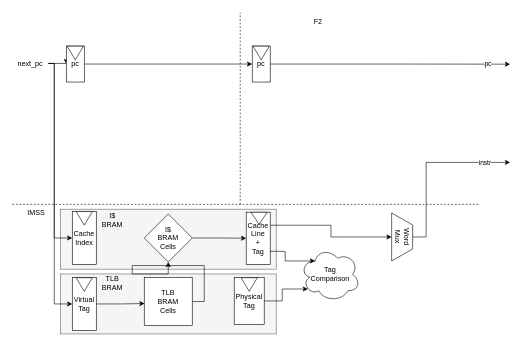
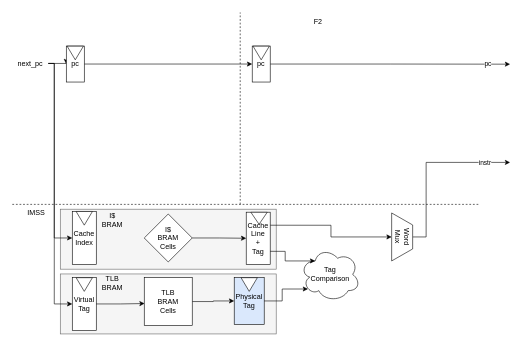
  <mxCell id="0" />
  <mxCell id="1" parent="0" />
  <mxCell id="2" value="" style="rounded=0;whiteSpace=wrap;html=1;fillColor=#f5f5f5;fontColor=#333333;strokeColor=#666666;" vertex="1" parent="1"><mxGeometry x="100" y="456" width="360" height="100" as="geometry" /></mxCell>
  <mxCell id="3" value="" style="rounded=0;whiteSpace=wrap;html=1;fillColor=#f5f5f5;fontColor=#333333;strokeColor=#666666;" vertex="1" parent="1"><mxGeometry x="100" y="348" width="360" height="100" as="geometry" /></mxCell>
  <mxCell id="4" value="F2" style="text;html=1;align=center;verticalAlign=middle;whiteSpace=wrap;rounded=0;" vertex="1" parent="1"><mxGeometry x="500" width="60" height="30" as="geometry" y="20" /></mxCell>
  <mxCell id="5" value="" style="endArrow=none;dashed=1;html=1;rounded=0;" edge="1" parent="1"><mxGeometry width="50" height="50" relative="1" as="geometry"><mxPoint x="400" y="340" as="sourcePoint" /><mxPoint x="400" as="targetPoint" y="20" /></mxGeometry></mxCell>
  <mxCell id="6" style="edgeStyle=orthogonalEdgeStyle;rounded=0;orthogonalLoop=1;jettySize=auto;html=1;exitX=1;exitY=0.5;exitDx=0;exitDy=0;entryX=0;entryY=0.5;entryDx=0;entryDy=0;" edge="1" parent="1" source="9" target="11"><mxGeometry relative="1" as="geometry" /></mxCell>
  <mxCell id="7" style="edgeStyle=orthogonalEdgeStyle;rounded=0;orthogonalLoop=1;jettySize=auto;html=1;exitX=1;exitY=0.5;exitDx=0;exitDy=0;entryX=0;entryY=0.5;entryDx=0;entryDy=0;" edge="1" parent="1" source="9" target="17"><mxGeometry relative="1" as="geometry"><Array as="points"><mxPoint x="90" y="105" /><mxPoint x="90" y="396" /></Array></mxGeometry></mxCell>
  <mxCell id="8" style="edgeStyle=orthogonalEdgeStyle;rounded=0;orthogonalLoop=1;jettySize=auto;html=1;exitX=1;exitY=0.5;exitDx=0;exitDy=0;entryX=0;entryY=0.5;entryDx=0;entryDy=0;" edge="1" parent="1" source="9" target="22"><mxGeometry relative="1" as="geometry"><Array as="points"><mxPoint x="90" y="105" /><mxPoint x="90" y="506" /></Array></mxGeometry></mxCell>
  <mxCell id="9" value="next_pc" style="text;html=1;align=center;verticalAlign=middle;whiteSpace=wrap;rounded=0;" vertex="1" parent="1"><mxGeometry x="20" y="90" width="60" height="30" as="geometry" /></mxCell>
  <mxCell id="10" style="edgeStyle=orthogonalEdgeStyle;rounded=0;orthogonalLoop=1;jettySize=auto;html=1;exitX=1;exitY=0.5;exitDx=0;exitDy=0;" edge="1" parent="1" source="11" target="33"><mxGeometry relative="1" as="geometry" /></mxCell>
  <mxCell id="11" value="pc" style="rounded=0;whiteSpace=wrap;html=1;" vertex="1" parent="1"><mxGeometry x="110" y="76" width="30" height="60" as="geometry" /></mxCell>
  <mxCell id="12" value="" style="triangle;whiteSpace=wrap;html=1;rotation=90;" vertex="1" parent="1"><mxGeometry x="113.6" y="74" width="22.81" height="27.19" as="geometry" /></mxCell>
  <mxCell id="13" value="" style="endArrow=none;dashed=1;html=1;rounded=0;" edge="1" parent="1"><mxGeometry width="50" height="50" relative="1" as="geometry"><mxPoint x="20" y="340" as="sourcePoint" /><mxPoint x="800" y="340" as="targetPoint" /></mxGeometry></mxCell>
  <mxCell id="14" value="IMSS" style="text;html=1;align=center;verticalAlign=middle;whiteSpace=wrap;rounded=0;" vertex="1" parent="1"><mxGeometry x="20" y="340" width="80" height="30" as="geometry" /></mxCell>
  <mxCell id="15" style="edgeStyle=orthogonalEdgeStyle;rounded=0;orthogonalLoop=1;jettySize=auto;html=1;exitX=1;exitY=0.5;exitDx=0;exitDy=0;" edge="1" parent="1" source="16" target="20"><mxGeometry relative="1" as="geometry" /></mxCell>
  <mxCell id="16" value="&lt;div&gt;&lt;span style=&quot;background-color: initial;&quot;&gt;I$&lt;/span&gt;&lt;br&gt;&lt;/div&gt;&lt;div&gt;BRAM&lt;/div&gt;&lt;div&gt;Cells&lt;/div&gt;" style="rhombus;whiteSpace=wrap;html=1;aspect=fixed;" vertex="1" parent="1"><mxGeometry x="240" y="356" width="80" height="80" as="geometry" /></mxCell>
  <mxCell id="17" value="Cache&lt;div&gt;Index&lt;/div&gt;" style="rounded=0;whiteSpace=wrap;html=1;" vertex="1" parent="1"><mxGeometry x="120" y="352" width="40" height="88" as="geometry" /></mxCell>
  <mxCell id="18" value="" style="triangle;whiteSpace=wrap;html=1;rotation=90;" vertex="1" parent="1"><mxGeometry x="128.6" y="349.6" width="22.81" height="27.19" as="geometry" /></mxCell>
  <mxCell id="19" style="edgeStyle=orthogonalEdgeStyle;rounded=0;orthogonalLoop=1;jettySize=auto;html=1;exitX=1;exitY=0.25;exitDx=0;exitDy=0;" edge="1" parent="1" source="20" target="37"><mxGeometry relative="1" as="geometry" /></mxCell>
  <mxCell id="20" value="Cache&lt;div&gt;Line&lt;/div&gt;&lt;div&gt;+&lt;/div&gt;&lt;div&gt;Tag&lt;/div&gt;" style="rounded=0;whiteSpace=wrap;html=1;" vertex="1" parent="1"><mxGeometry x="410" y="353" width="40" height="87" as="geometry" /></mxCell>
  <mxCell id="21" value="" style="triangle;whiteSpace=wrap;html=1;rotation=90;" vertex="1" parent="1"><mxGeometry x="421.41" y="349.6" width="20" height="27.19" as="geometry" /></mxCell>
  <mxCell id="22" value="Virtual&lt;div&gt;Tag&lt;/div&gt;" style="rounded=0;whiteSpace=wrap;html=1;" vertex="1" parent="1"><mxGeometry x="120" y="462" width="40" height="88" as="geometry" /></mxCell>
  <mxCell id="23" value="" style="triangle;whiteSpace=wrap;html=1;rotation=90;" vertex="1" parent="1"><mxGeometry x="128.6" y="460" width="22.81" height="27.19" as="geometry" /></mxCell>
- <mxCell id="24" style="edgeStyle=orthogonalEdgeStyle;rounded=0;orthogonalLoop=1;jettySize=auto;html=1;exitX=1;exitY=0.5;exitDx=0;exitDy=0;" edge="1" parent="1" source="25" target="16"><mxGeometry relative="1" as="geometry" /></mxCell>
+ <mxCell id="24" style="edgeStyle=orthogonalEdgeStyle;rounded=0;orthogonalLoop=1;jettySize=auto;html=1;exitX=1;exitY=0.5;exitDx=0;exitDy=0;" edge="1" parent="1" source="25" target="27"><mxGeometry relative="1" as="geometry" /></mxCell>
  <mxCell id="25" value="TLB&lt;br&gt;BRAM&lt;div&gt;Cells&lt;/div&gt;" style="whiteSpace=wrap;html=1;aspect=fixed;" vertex="1" parent="1"><mxGeometry x="240" y="462" width="80" height="80" as="geometry" /></mxCell>
  <mxCell id="26" style="edgeStyle=orthogonalEdgeStyle;rounded=0;orthogonalLoop=1;jettySize=auto;html=1;exitX=1;exitY=0.5;exitDx=0;exitDy=0;entryX=0.007;entryY=0.541;entryDx=0;entryDy=0;entryPerimeter=0;" edge="1" parent="1" source="22" target="25"><mxGeometry relative="1" as="geometry" /></mxCell>
- <mxCell id="27" value="Physical&lt;div&gt;Tag&lt;/div&gt;" style="rounded=0;whiteSpace=wrap;html=1;" vertex="1" parent="1"><mxGeometry x="390" y="462" width="50" height="78" as="geometry" /></mxCell>
+ <mxCell id="27" value="Physical&lt;div&gt;Tag&lt;/div&gt;" style="rounded=0;whiteSpace=wrap;html=1;fillColor=#dae8fc;" vertex="1" parent="1"><mxGeometry x="390" y="462" width="50" height="78" as="geometry" /></mxCell>
  <mxCell id="28" value="" style="triangle;whiteSpace=wrap;html=1;rotation=90;" vertex="1" parent="1"><mxGeometry x="403.6" y="460" width="22.81" height="27.19" as="geometry" /></mxCell>
  <mxCell id="29" value="I$&lt;div&gt;BRAM&lt;/div&gt;" style="text;html=1;align=center;verticalAlign=middle;whiteSpace=wrap;rounded=0;" vertex="1" parent="1"><mxGeometry x="150" y="352" width="73.59" height="30" as="geometry" /></mxCell>
  <mxCell id="30" value="&lt;div&gt;TLB&lt;/div&gt;&lt;div&gt;BRAM&lt;/div&gt;" style="text;html=1;align=center;verticalAlign=middle;whiteSpace=wrap;rounded=0;" vertex="1" parent="1"><mxGeometry x="150" y="456" width="73.59" height="30" as="geometry" /></mxCell>
  <mxCell id="31" style="edgeStyle=orthogonalEdgeStyle;rounded=0;orthogonalLoop=1;jettySize=auto;html=1;exitX=1;exitY=0.5;exitDx=0;exitDy=0;" edge="1" parent="1" source="33"><mxGeometry relative="1" as="geometry"><mxPoint x="850" y="106.238" as="targetPoint" /></mxGeometry></mxCell>
  <mxCell id="32" value="pc" style="edgeLabel;html=1;align=center;verticalAlign=middle;resizable=0;points=[];" vertex="1" connectable="0" parent="31"><mxGeometry x="0.813" y="2" relative="1" as="geometry"><mxPoint as="offset" /></mxGeometry></mxCell>
  <mxCell id="33" value="pc" style="rounded=0;whiteSpace=wrap;html=1;" vertex="1" parent="1"><mxGeometry x="420" y="76" width="30" height="60" as="geometry" /></mxCell>
  <mxCell id="34" value="" style="triangle;whiteSpace=wrap;html=1;rotation=90;" vertex="1" parent="1"><mxGeometry x="423.6" y="74" width="22.81" height="27.19" as="geometry" /></mxCell>
  <mxCell id="35" style="edgeStyle=orthogonalEdgeStyle;rounded=0;orthogonalLoop=1;jettySize=auto;html=1;exitX=0.5;exitY=0;exitDx=0;exitDy=0;" edge="1" parent="1" source="37"><mxGeometry relative="1" as="geometry"><mxPoint x="850" y="270" as="targetPoint" /><Array as="points"><mxPoint x="710" y="394" /><mxPoint x="710" y="270" /></Array></mxGeometry></mxCell>
  <mxCell id="36" value="instr" style="edgeLabel;html=1;align=center;verticalAlign=middle;resizable=0;points=[];" vertex="1" connectable="0" parent="35"><mxGeometry x="0.702" y="1" relative="1" as="geometry"><mxPoint as="offset" /></mxGeometry></mxCell>
  <mxCell id="37" value="Word&lt;div&gt;Mux&lt;/div&gt;" style="shape=trapezoid;perimeter=trapezoidPerimeter;whiteSpace=wrap;html=1;fixedSize=1;rotation=90;" vertex="1" parent="1"><mxGeometry x="630" y="376.79" width="80" height="35" as="geometry" /></mxCell>
  <mxCell id="38" value="Tag&lt;div&gt;Comparison&lt;/div&gt;" style="ellipse;shape=cloud;whiteSpace=wrap;html=1;" vertex="1" parent="1"><mxGeometry x="500" y="411.79" width="100" height="90" as="geometry" /></mxCell>
  <mxCell id="39" style="edgeStyle=orthogonalEdgeStyle;rounded=0;orthogonalLoop=1;jettySize=auto;html=1;exitX=1;exitY=0.75;exitDx=0;exitDy=0;entryX=0.25;entryY=0.25;entryDx=0;entryDy=0;entryPerimeter=0;" edge="1" parent="1" source="20" target="38"><mxGeometry relative="1" as="geometry" /></mxCell>
  <mxCell id="40" style="edgeStyle=orthogonalEdgeStyle;rounded=0;orthogonalLoop=1;jettySize=auto;html=1;exitX=1;exitY=0.5;exitDx=0;exitDy=0;entryX=0.13;entryY=0.77;entryDx=0;entryDy=0;entryPerimeter=0;" edge="1" parent="1" source="27" target="38"><mxGeometry relative="1" as="geometry" /></mxCell>
